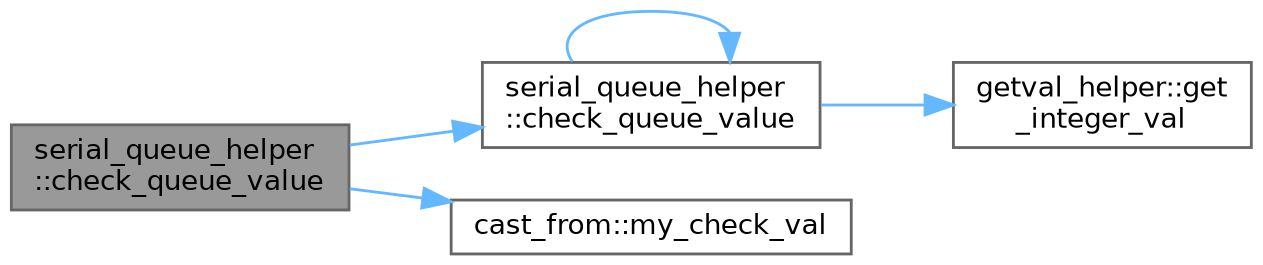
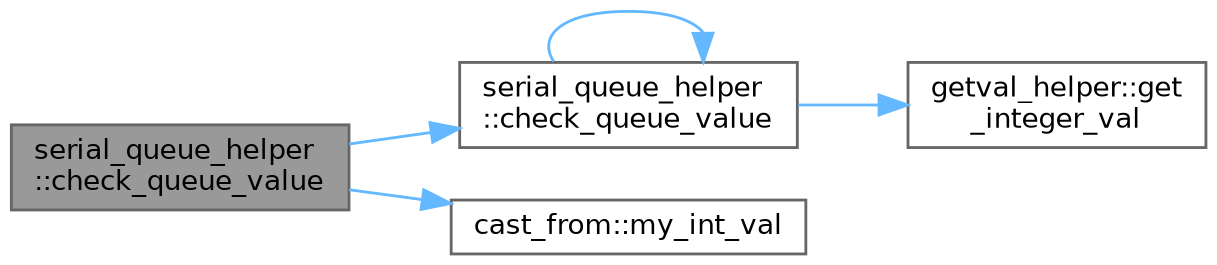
  digraph {
    rankdir=LR
    node [color=grey40 fillcolor=white fontname=Helvetica fontsize=10 shape=box style=filled]
    edge [color=steelblue1 fontname=Helvetica fontsize=10 labelfontname=Helvetica labelfontsize=10 style=solid]
    n1 [color=gray40 fillcolor=grey60 fontcolor=black height=0.2 label="serial_queue_helper\l::check_queue_value" width=0.4]
    n2 [height=0.2 label="serial_queue_helper\l::check_queue_value" width=0.4]
-   n3 [height=0.2 label="cast_from::my_check_val" width=0.4]
+   n3 [height=0.2 label="cast_from::my_int_val" width=0.4]
    n4 [height=0.2 label="getval_helper::get\l_integer_val" width=0.4]
    n1 -> n2
    n1 -> n3
    n2 -> n2
    n2 -> n4
  }
